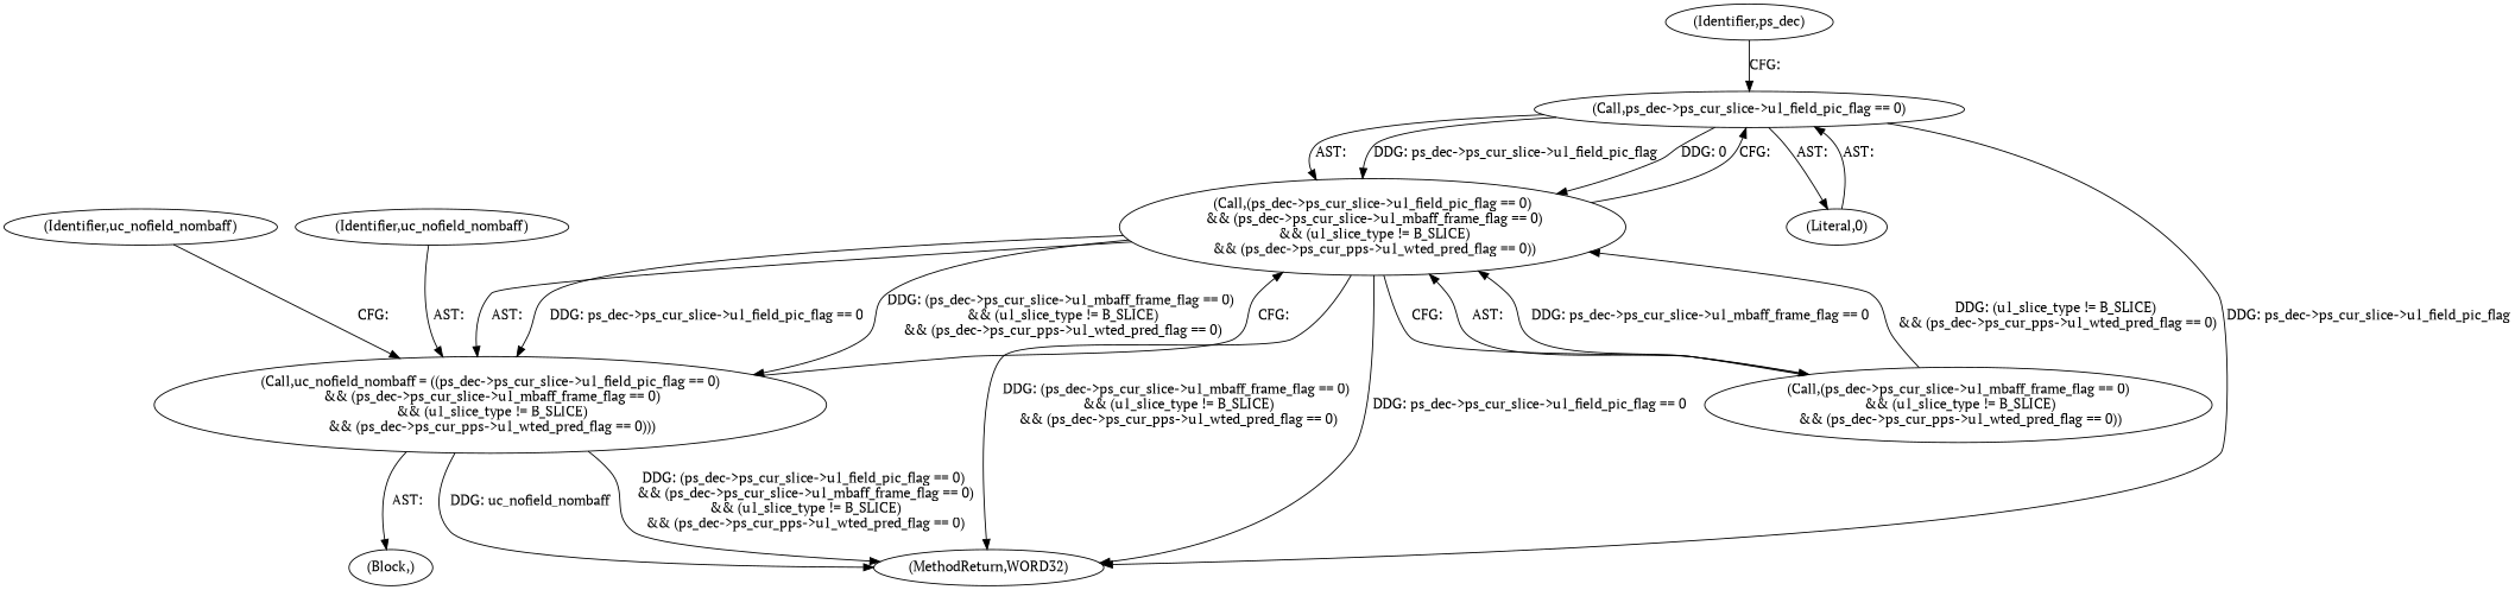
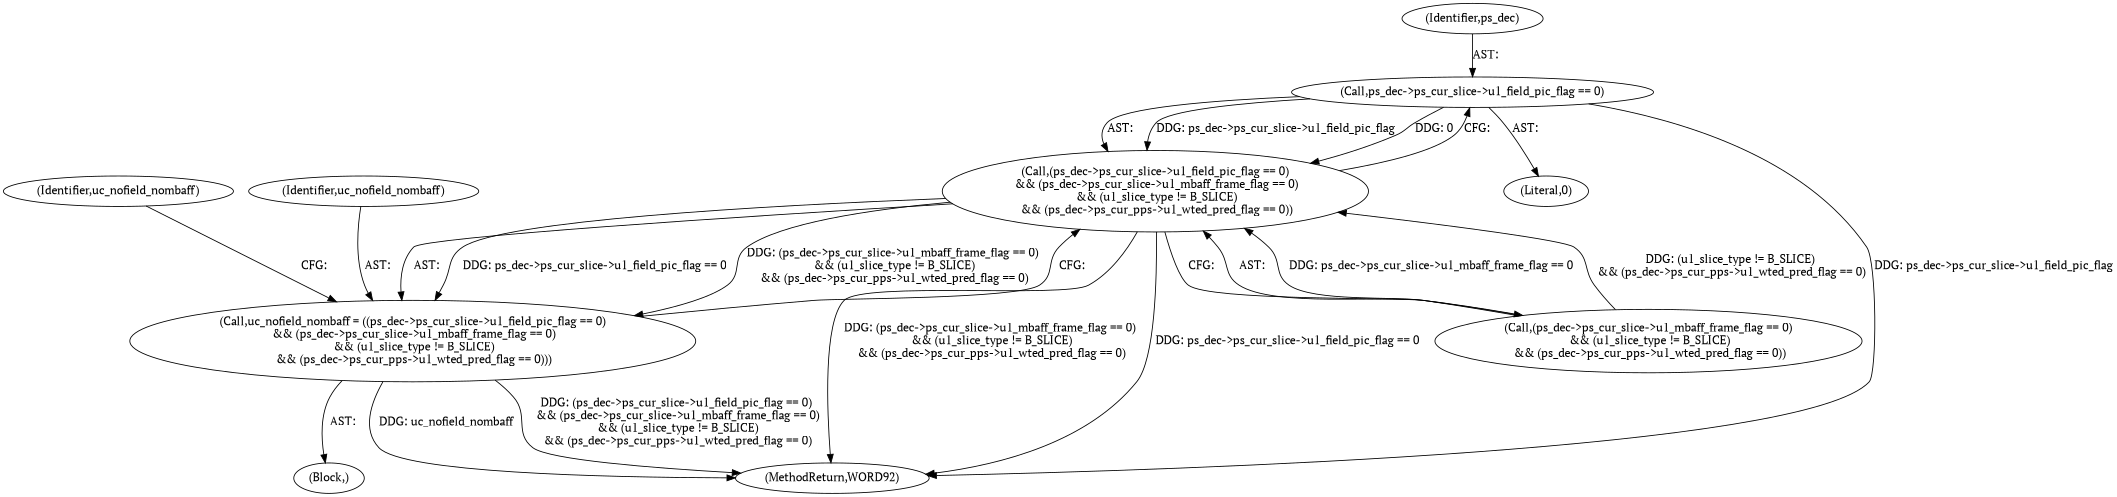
  digraph {
    fontname="PT Serif"
    node [fontname="PT Serif"]
    edge [fontname="PT Serif"]
    n1 [label="(Call,ps_dec->ps_cur_slice->u1_field_pic_flag == 0)"]
    n2 [label="(Call,(ps_dec->ps_cur_slice->u1_field_pic_flag == 0)\n && (ps_dec->ps_cur_slice->u1_mbaff_frame_flag == 0)\n && (u1_slice_type != B_SLICE)\n && (ps_dec->ps_cur_pps->u1_wted_pred_flag == 0))"]
    n3 [label="(Literal,0)"]
-   n4 [label="(MethodReturn,WORD32)"]
+   n4 [label="(MethodReturn,WORD92)"]
    n5 [label="(Call,uc_nofield_nombaff = ((ps_dec->ps_cur_slice->u1_field_pic_flag == 0)\n && (ps_dec->ps_cur_slice->u1_mbaff_frame_flag == 0)\n && (u1_slice_type != B_SLICE)\n && (ps_dec->ps_cur_pps->u1_wted_pred_flag == 0)))"]
    n6 [label="(Call,(ps_dec->ps_cur_slice->u1_mbaff_frame_flag == 0)\n && (u1_slice_type != B_SLICE)\n && (ps_dec->ps_cur_pps->u1_wted_pred_flag == 0))"]
    n7 [label="(Block,)"]
    n8 [label="(Identifier,uc_nofield_nombaff)"]
    n9 [label="(Identifier,uc_nofield_nombaff)"]
    n10 [label="(Identifier,ps_dec)"]
    n1 -> n2 [label="AST: "]
    n1 -> n2 [label="DDG: ps_dec->ps_cur_slice->u1_field_pic_flag"]
    n1 -> n2 [label="DDG: 0"]
    n1 -> n3 [label="AST: "]
    n1 -> n4 [label="DDG: ps_dec->ps_cur_slice->u1_field_pic_flag"]
    n2 -> n1 [label="CFG: "]
    n2 -> n4 [label="DDG: (ps_dec->ps_cur_slice->u1_mbaff_frame_flag == 0)\n && (u1_slice_type != B_SLICE)\n && (ps_dec->ps_cur_pps->u1_wted_pred_flag == 0)"]
    n2 -> n4 [label="DDG: ps_dec->ps_cur_slice->u1_field_pic_flag == 0"]
    n2 -> n5 [label="AST: "]
    n2 -> n5 [label="DDG: ps_dec->ps_cur_slice->u1_field_pic_flag == 0"]
    n2 -> n5 [label="DDG: (ps_dec->ps_cur_slice->u1_mbaff_frame_flag == 0)\n && (u1_slice_type != B_SLICE)\n && (ps_dec->ps_cur_pps->u1_wted_pred_flag == 0)"]
    n2 -> n6 [label="CFG: "]
-   n3 -> n1 [label="AST: "]
    n5 -> n2 [label="CFG: "]
    n5 -> n4 [label="DDG: uc_nofield_nombaff"]
    n5 -> n4 [label="DDG: (ps_dec->ps_cur_slice->u1_field_pic_flag == 0)\n && (ps_dec->ps_cur_slice->u1_mbaff_frame_flag == 0)\n && (u1_slice_type != B_SLICE)\n && (ps_dec->ps_cur_pps->u1_wted_pred_flag == 0)"]
    n5 -> n7 [label="AST: "]
    n6 -> n2 [label="AST: "]
    n6 -> n2 [label="DDG: ps_dec->ps_cur_slice->u1_mbaff_frame_flag == 0"]
    n6 -> n2 [label="DDG: (u1_slice_type != B_SLICE)\n && (ps_dec->ps_cur_pps->u1_wted_pred_flag == 0)"]
    n8 -> n5 [label="CFG: "]
    n9 -> n5 [label="AST: "]
-   n10 -> n1 [label="CFG: "]
+   n10 -> n1 [label="AST: "]
  }
